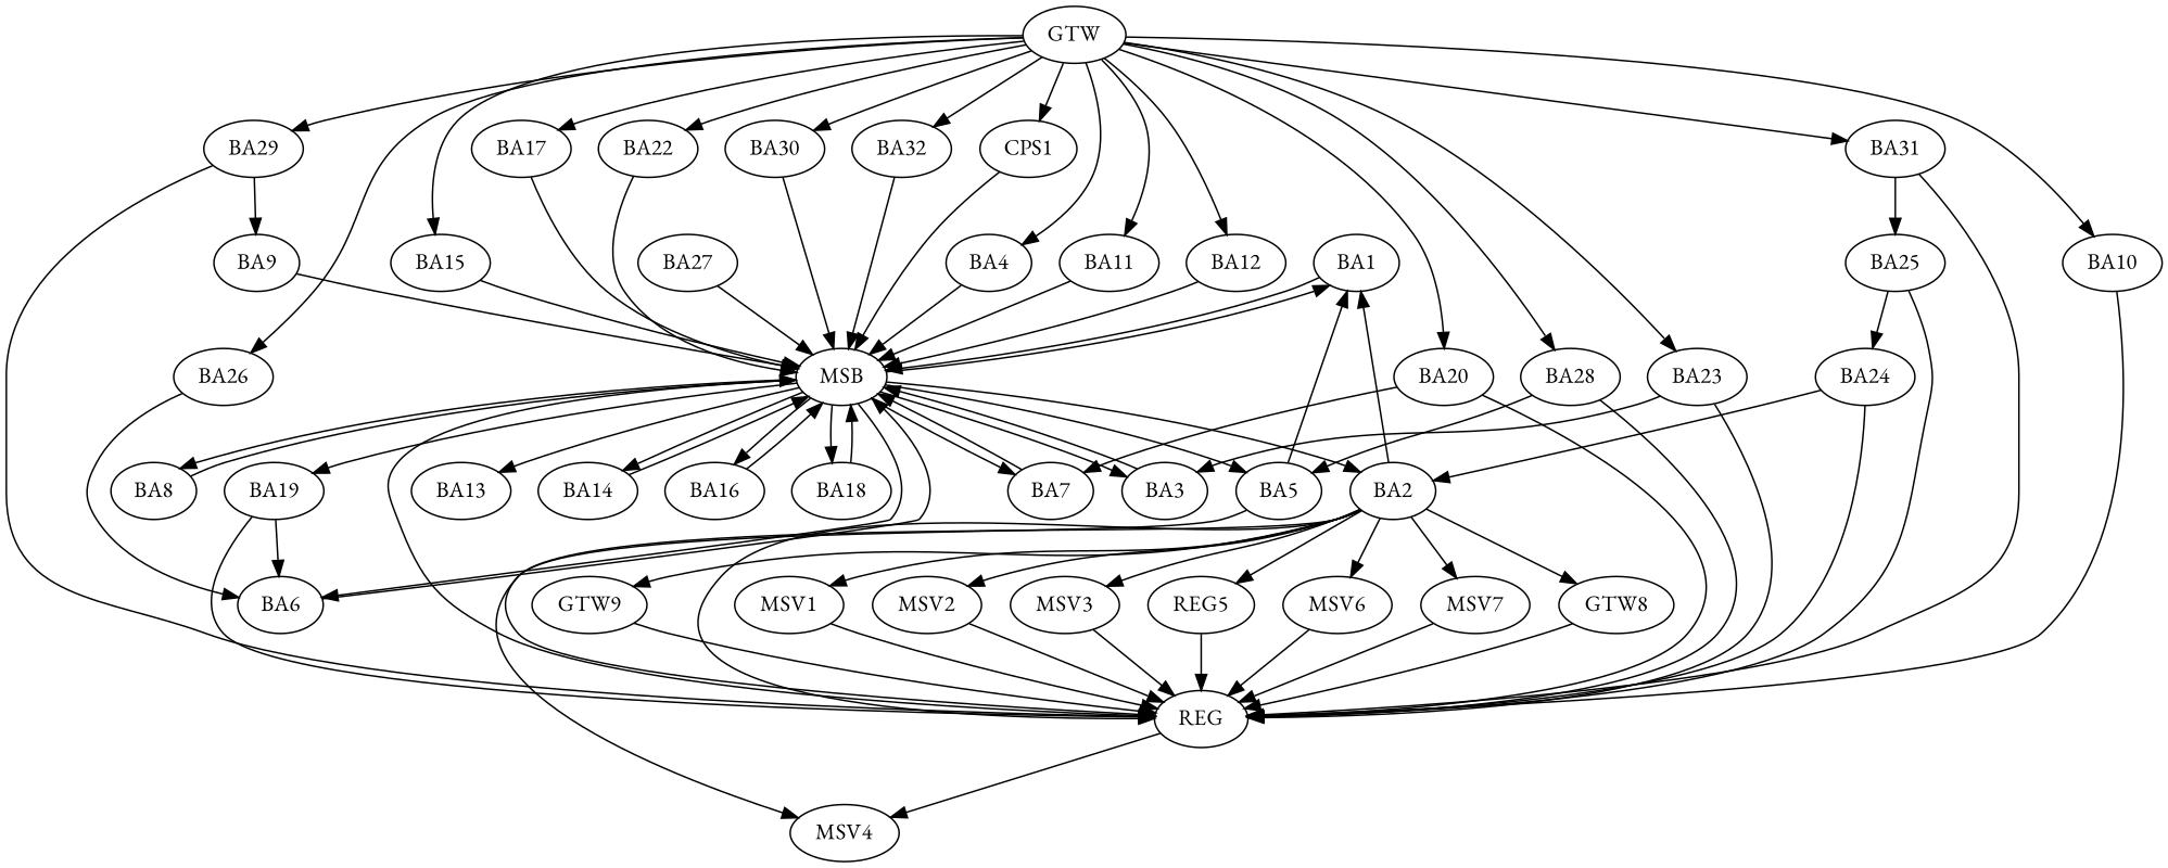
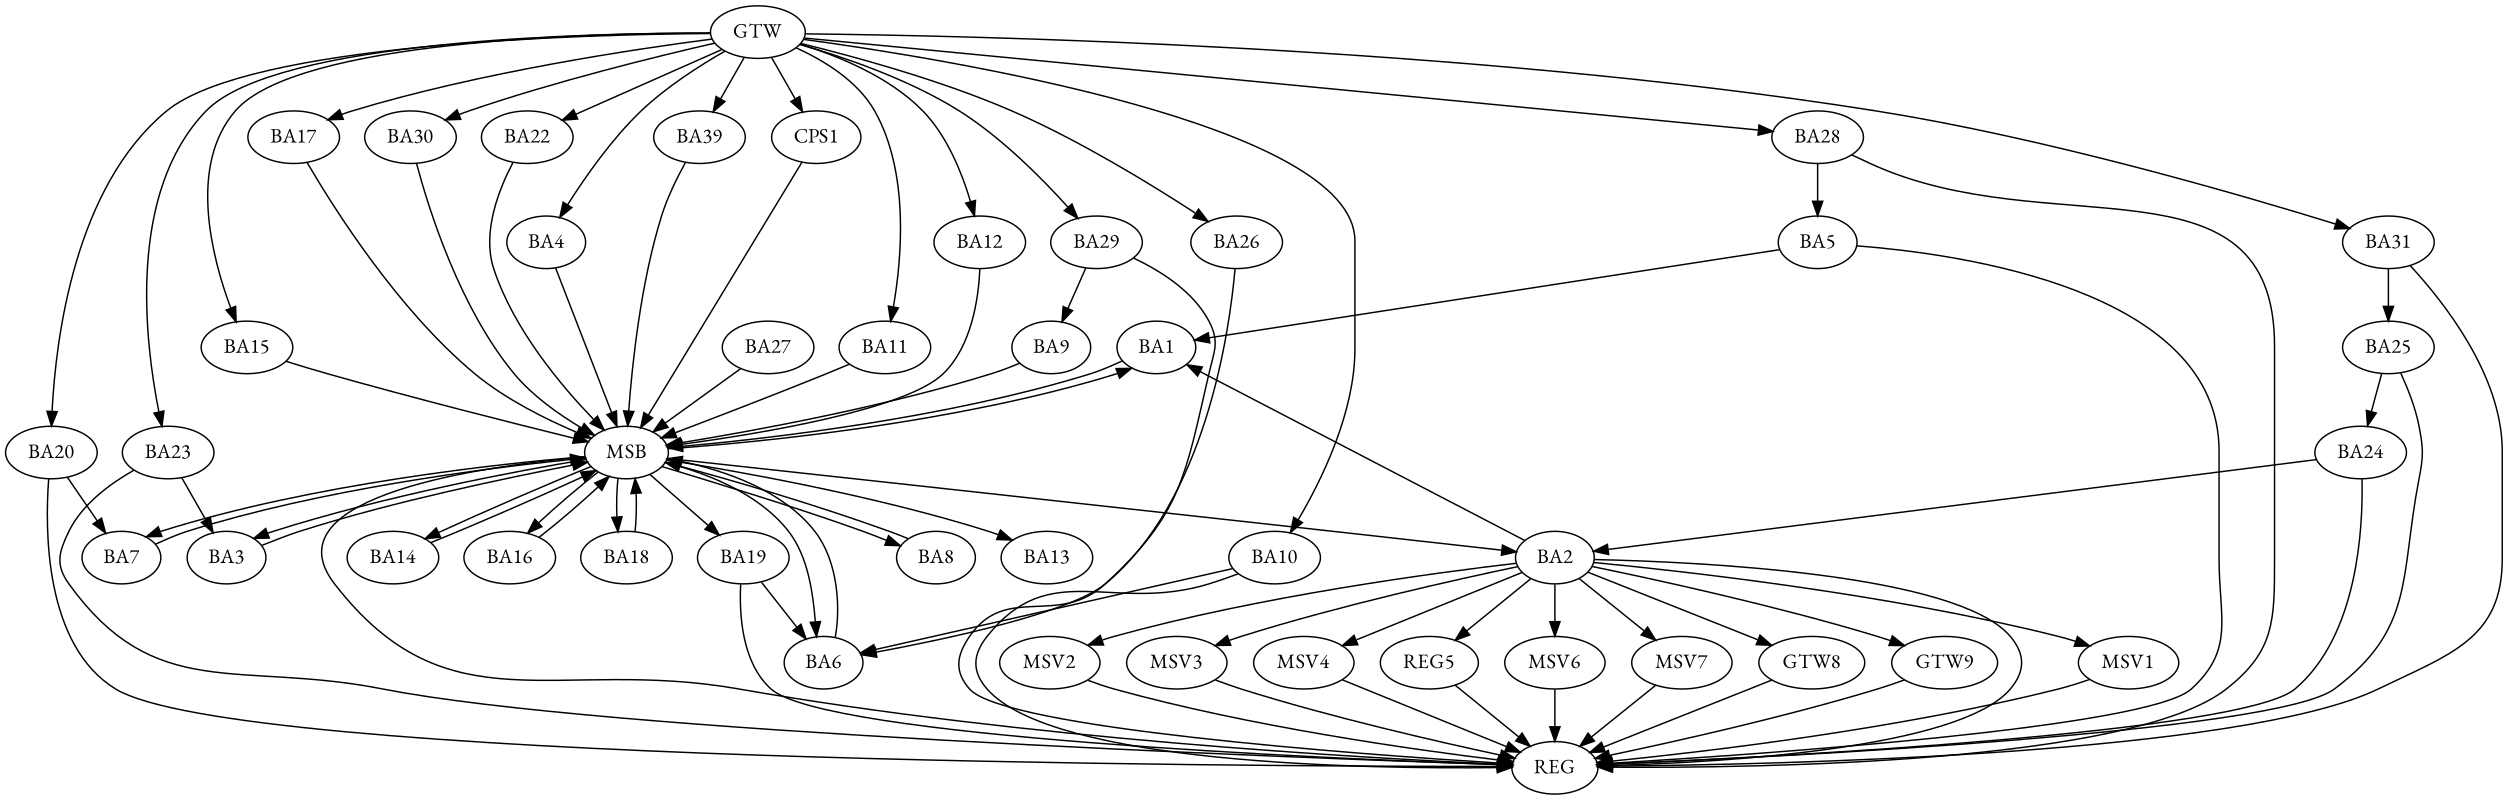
  strict digraph {
    fontname="EB Garamond"
    node [fontname="EB Garamond"]
    edge [fontname="EB Garamond"]
    n1 [label=BA1]
    n2 [label=MSB]
    n3 [label=BA2]
    n4 [label=REG]
    n5 [label=BA3]
    n6 [label=BA5]
    n7 [label=BA6]
    n8 [label=BA7]
    n9 [label=BA8]
    n10 [label=BA13]
    n11 [label=BA14]
    n12 [label=BA16]
    n13 [label=BA18]
    n14 [label=BA19]
    n15 [label=MSV1]
    n16 [label=MSV2]
    n17 [label=MSV3]
    n18 [label=MSV4]
    n19 [label=REG5]
    n20 [label=MSV6]
    n21 [label=MSV7]
    n22 [label=GTW8]
    n23 [label=GTW9]
    n24 [label=BA4]
    n25 [label=BA9]
    n26 [label=BA10]
    n27 [label=BA11]
    n28 [label=BA12]
    n29 [label=BA15]
    n30 [label=BA17]
    n31 [label=BA20]
    n32 [label=BA22]
    n33 [label=BA23]
    n34 [label=BA24]
    n35 [label=BA25]
    n36 [label=BA26]
    n37 [label=BA27]
    n38 [label=BA28]
    n39 [label=BA29]
    n40 [label=BA30]
    n41 [label=BA31]
-   n42 [label=BA32]
+   n42 [label=BA39]
    n43 [label=CPS1]
    n44 [label=GTW]
    n1 -> n2
    n2 -> n1
    n2 -> n3
    n2 -> n4
    n2 -> n5
-   n2 -> n6
    n2 -> n7
    n2 -> n8
    n2 -> n9
    n2 -> n10
    n2 -> n11
    n2 -> n12
    n2 -> n13
    n2 -> n14
    n3 -> n1
    n3 -> n4
    n3 -> n15
    n3 -> n16
    n3 -> n17
    n3 -> n18
    n3 -> n19
    n3 -> n20
    n3 -> n21
    n3 -> n22
    n3 -> n23
    n5 -> n2
    n6 -> n1
    n6 -> n4
    n7 -> n2
    n8 -> n2
    n9 -> n2
    n11 -> n2
    n12 -> n2
    n13 -> n2
    n14 -> n4
    n14 -> n7
    n15 -> n4
    n16 -> n4
    n17 -> n4
-   n4 -> n18
+   n18 -> n4
    n19 -> n4
    n20 -> n4
    n21 -> n4
    n22 -> n4
    n23 -> n4
    n24 -> n2
    n25 -> n2
    n26 -> n4
+   n26 -> n7
    n27 -> n2
    n28 -> n2
    n29 -> n2
    n30 -> n2
    n31 -> n4
    n31 -> n8
    n32 -> n2
    n33 -> n4
    n33 -> n5
    n34 -> n3
    n34 -> n4
    n35 -> n4
    n35 -> n34
    n36 -> n7
    n37 -> n2
    n38 -> n4
    n38 -> n6
    n39 -> n4
    n39 -> n25
    n40 -> n2
    n41 -> n4
    n41 -> n35
    n42 -> n2
    n43 -> n2
    n44 -> n24
    n44 -> n26
    n44 -> n27
    n44 -> n28
    n44 -> n29
    n44 -> n30
    n44 -> n31
    n44 -> n32
    n44 -> n33
    n44 -> n36
    n44 -> n38
    n44 -> n39
    n44 -> n40
    n44 -> n41
    n44 -> n42
    n44 -> n43
  }
